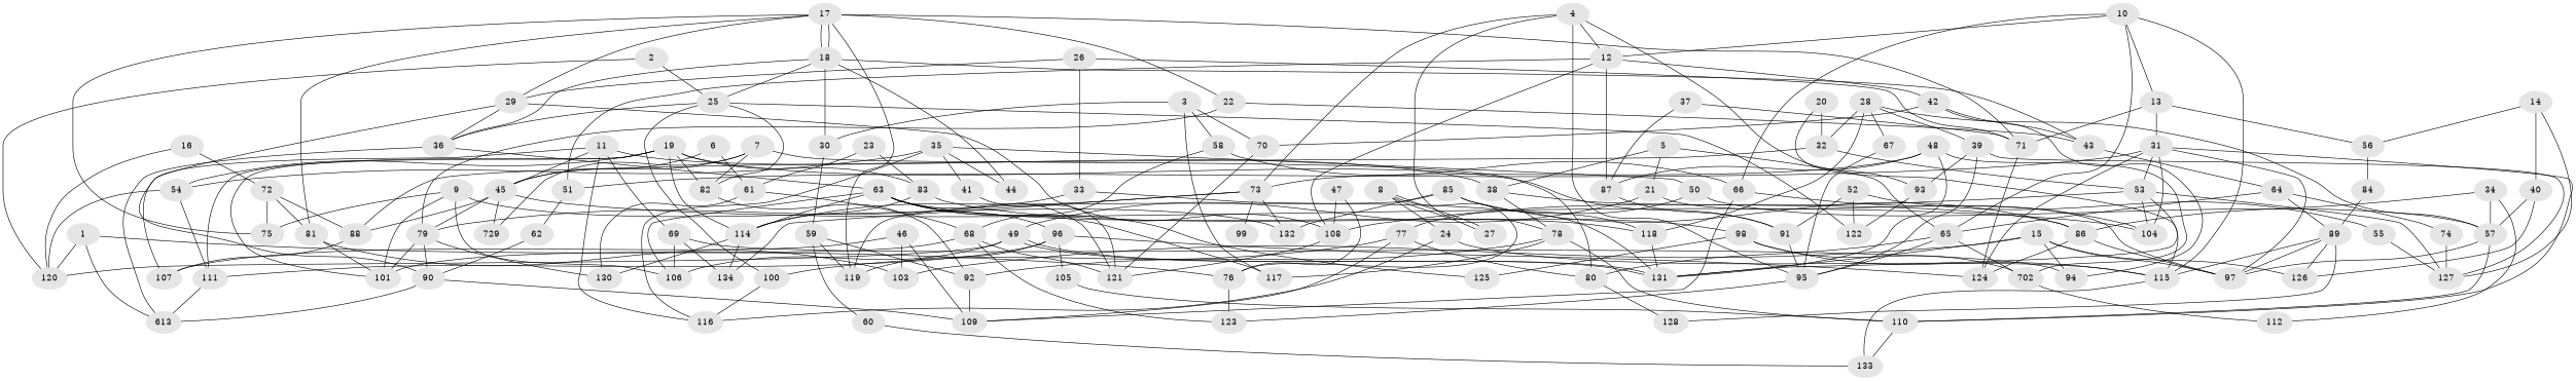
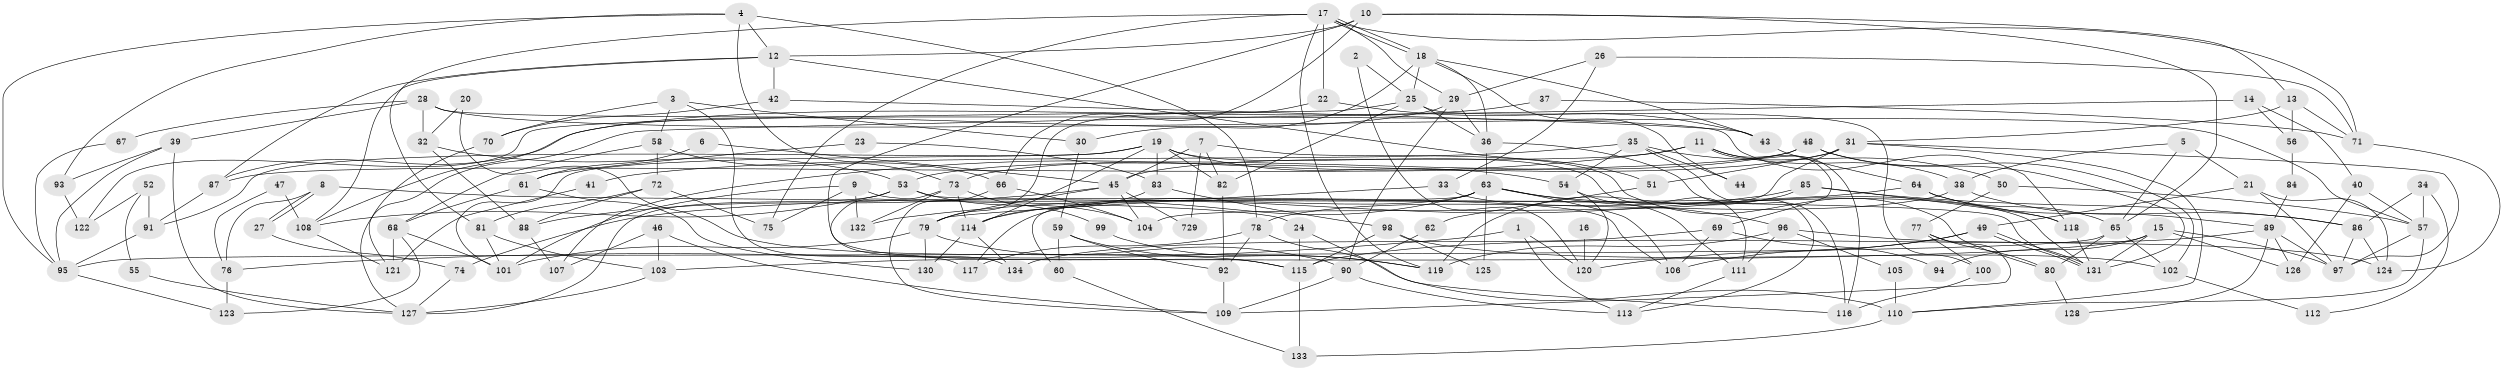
  graph {
    node [color=gray90 style=filled]
    1
    76
-   113 [label=613]
+   113
    120
    123
    2
    25
    82
    36
    100
    122
    3
    30
    58
    70
    117
    59
    66
    68
    121
    4
    12
    73
    78
    93
    95
    42
    51
    87
    108
    132
    114
    134
    99
    110
    92
    5
    21
    38
    65
    97
    49
    124
    86
    80
-   102 [label=702]
+   102
    6
    45
    61
    n50 [label=729]
    79
    104
    88
    130
    7
    128
    8
    24
    27
    115
    116
    74
    9
    75
    101
    106
    10
    13
    31
    56
    71
    109
    133
    11
    69
    107
    94
    43
    62
    91
    53
    84
    14
    40
    127
    126
    57
    15
    103
    131
    16
    72
    81
    17
    18
    22
    29
    119
    44
    90
    63
    64
    19
    54
    83
    111
    98
    20
    32
    23
    26
    33
    28
    39
    67
    118
    60
    34
    112
    35
    41
    50
    77
    96
    125
    37
    89
    46
    47
    48
    52
    55
    105
    85
    1 -- 76
    1 -- 113
    1 -- 120
    76 -- 123
    2 -- 120
    2 -- 25
    25 -- 82
    25 -- 36
    25 -- 100
    25 -- 122
    82 -- 92
    36 -- 113
    36 -- 63
    100 -- 116
    3 -- 30
    3 -- 58
    3 -- 70
    3 -- 117
    30 -- 59
    58 -- 66
    58 -- 68
    70 -- 121
    59 -- 92
    59 -- 119
    59 -- 60
    66 -- 104
    66 -- 109
    68 -- 123
    68 -- 121
    68 -- 101
    4 -- 12
    4 -- 73
    4 -- 78
    4 -- 93
    4 -- 95
    12 -- 42
    12 -- 51
    12 -- 87
    12 -- 108
    73 -- 132
    73 -- 114
    73 -- 134
    73 -- 99
    78 -- 117
    78 -- 110
    78 -- 92
    93 -- 122
    95 -- 123
    42 -- 70
-   42 -- 94
    42 -- 43
    51 -- 62
    87 -- 91
    108 -- 121
    114 -- 134
    114 -- 130
+   99 -- 119
    110 -- 133
    92 -- 109
    5 -- 21
    5 -- 38
    5 -- 65
    21 -- 97
    21 -- 49
-   31 -- 124
+   21 -- 124
    38 -- 78
    38 -- 86
    65 -- 95
    65 -- 80
    65 -- 102
    49 -- 120
    49 -- 106
    49 -- 131
    49 -- 131
    86 -- 97
    86 -- 124
    80 -- 128
    102 -- 112
    6 -- 45
    6 -- 61
    45 -- n50
    45 -- 79
    45 -- 104
    45 -- 88
    61 -- 68
    61 -- 130
    79 -- 130
    79 -- 101
    79 -- 90
    88 -- 107
    7 -- 82
    7 -- 80
    7 -- 45
    7 -- n50
    8 -- 76
    8 -- 24
    8 -- 27
    8 -- 27
    24 -- 115
    24 -- 116
+   27 -- 74
    115 -- 133
    74 -- 127
    9 -- 132
    9 -- 75
    9 -- 101
    9 -- 106
    10 -- 66
    10 -- 12
    10 -- 65
    10 -- 115
    10 -- 13
    13 -- 31
    13 -- 56
    13 -- 71
    31 -- 51
    31 -- 110
    31 -- 97
    31 -- 104
    31 -- 53
    56 -- 84
    71 -- 124
    11 -- 38
    11 -- 45
    11 -- 116
    11 -- 69
    11 -- 107
    69 -- 134
    69 -- 106
    69 -- 94
    43 -- 64
    62 -- 90
    91 -- 95
    53 -- 108
    53 -- 104
    53 -- 127
    53 -- 131
    84 -- 89
    14 -- 56
    14 -- 40
    14 -- 127
    40 -- 126
    40 -- 57
    57 -- 110
    57 -- 97
    15 -- 97
    15 -- 94
    15 -- 126
    15 -- 103
    15 -- 131
+   103 -- 127
    16 -- 120
-   16 -- 72
+   58 -- 72
    72 -- 88
    72 -- 75
    72 -- 81
    81 -- 101
    81 -- 103
    17 -- 75
    17 -- 71
    17 -- 81
    17 -- 18
    17 -- 18
    17 -- 22
    17 -- 29
    17 -- 119
    18 -- 25
    18 -- 36
    18 -- 30
    18 -- 43
    18 -- 44
    22 -- 79
    22 -- 43
    29 -- 36
    29 -- 108
    29 -- 90
    90 -- 113
    90 -- 109
    63 -- 117
-   63 -- 121
+   63 -- 60
    63 -- 114
    63 -- 106
    63 -- 118
    63 -- 96
    63 -- 125
    64 -- 65
    64 -- 74
    64 -- 89
    19 -- 82
    19 -- 114
    19 -- 101
    19 -- 91
    19 -- 54
    19 -- 83
    19 -- 111
    54 -- 120
    54 -- 111
    83 -- 114
    83 -- 98
    111 -- 113
    98 -- 102
    98 -- 115
    98 -- 125
    20 -- 115
    20 -- 32
    32 -- 88
    32 -- 53
    23 -- 61
    23 -- 83
    26 -- 71
    26 -- 29
    26 -- 33
    33 -- 79
    33 -- 131
    28 -- 57
    28 -- 32
    28 -- 39
    28 -- 67
    28 -- 118
    39 -- 93
    39 -- 95
    39 -- 127
    67 -- 95
    118 -- 131
    60 -- 133
    34 -- 86
    34 -- 57
    34 -- 112
    35 -- 116
    35 -- 44
    35 -- 54
    35 -- 41
    35 -- 50
    41 -- 121
    50 -- 57
    50 -- 77
    77 -- 100
    77 -- 80
    77 -- 109
    96 -- 124
    96 -- 119
    96 -- 111
    96 -- 105
    37 -- 87
    37 -- 71
    89 -- 97
    89 -- 128
    89 -- 115
    89 -- 126
    46 -- 109
    46 -- 107
    46 -- 103
    47 -- 76
    47 -- 108
    48 -- 73
    48 -- 87
    48 -- 102
    48 -- 131
    52 -- 122
    52 -- 91
    52 -- 55
    55 -- 127
    105 -- 110
    85 -- 132
    85 -- 86
    85 -- 119
    85 -- 118
  }
